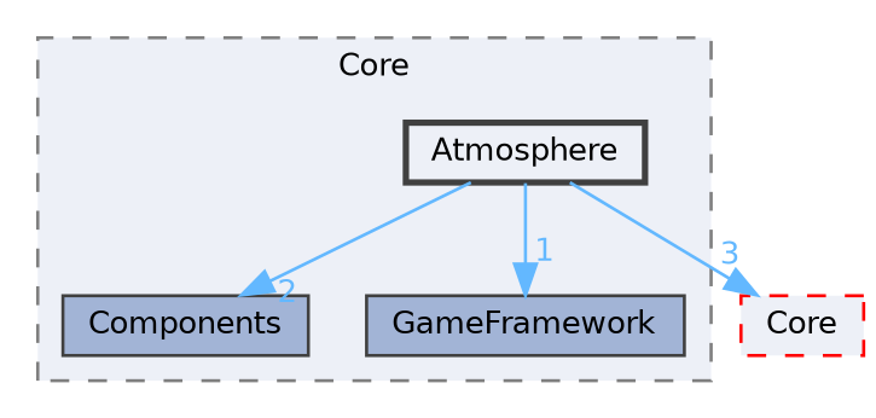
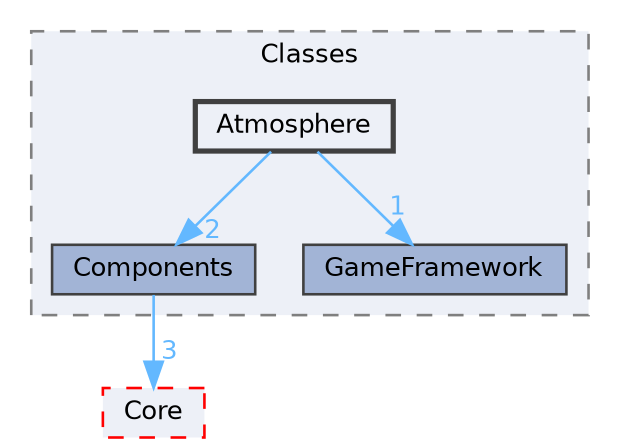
  digraph {
    compound=true
    node [color=grey25 fillcolor="#a2b4d6" fontname=Helvetica fontsize=10 shape=box style=filled]
    edge [color=steelblue1 fontcolor=steelblue1 fontname=Helvetica fontsize=10 labeldistance=1.5 labelfontname=Helvetica labelfontsize=10]
    n1 [height=0.2 label=Components width=0.4]
    n2 [height=0.2 label=GameFramework width=0.4]
    n3 [fillcolor="#edf0f7" height=0.2 label=Atmosphere style="filled,bold" width=0.4]
    n4 [color=red fillcolor="#edf0f7" height=0.2 label=Core style="filled,dashed" width=0.4]
    subgraph cluster_1 {
      bgcolor="#edf0f7"
      fontname=Helvetica
      fontsize=10
-     label=Core
+     label=Classes
      pencolor=grey50
      style="filled,dashed"
      n1
      n2
      n3
    }
    n3 -> n1 [headlabel=2]
    n3 -> n2 [headlabel=1]
-   n3 -> n4 [headlabel=3]
+   n1 -> n4 [headlabel=3]
  }
